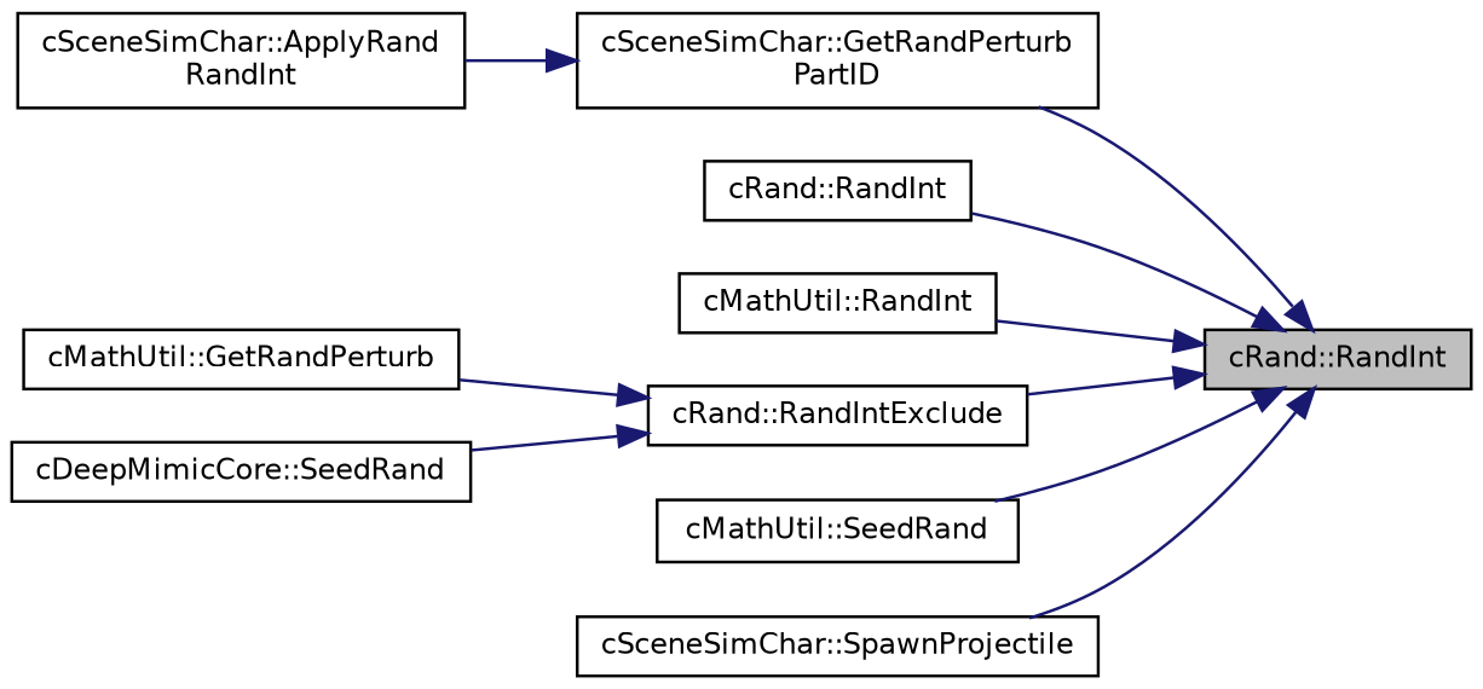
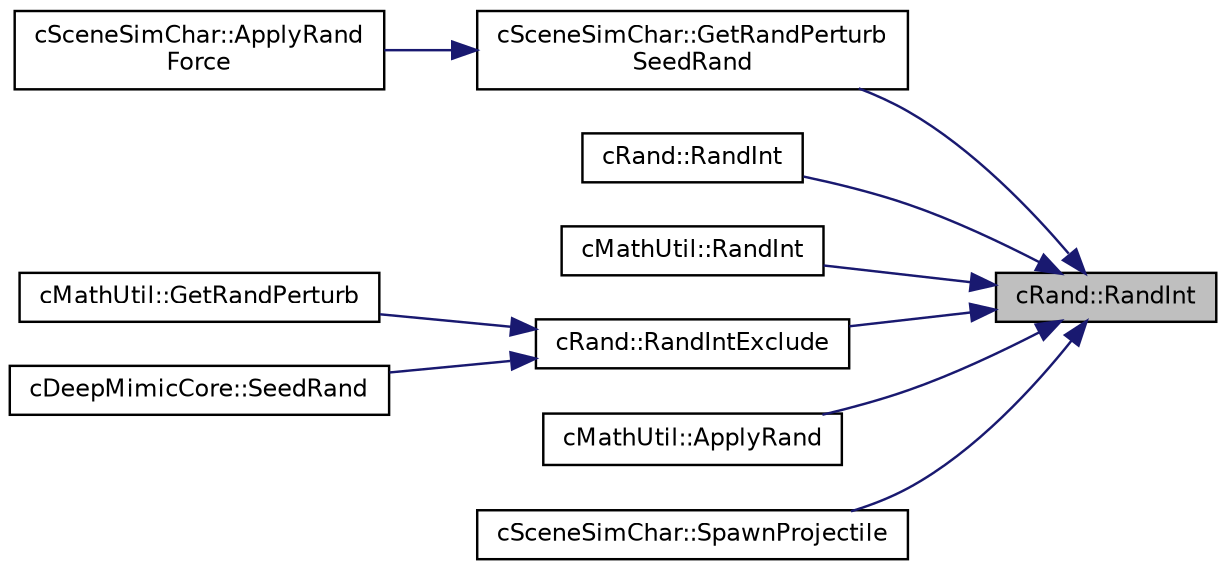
  digraph {
    rankdir=RL
    node [color=black fillcolor=white fontname=Helvetica fontsize=10 shape=record style=filled]
    edge [color=midnightblue dir=back fontname=Helvetica fontsize=10 labelfontname=Helvetica labelfontsize=10 style=solid]
    n1 [fillcolor=grey75 fontcolor=black height=0.2 label="cRand::RandInt" width=0.4]
-   n2 [height=0.2 label="cSceneSimChar::GetRandPerturb\lPartID" width=0.4]
+   n2 [height=0.2 label="cSceneSimChar::GetRandPerturb\lSeedRand" width=0.4]
    n3 [height=0.2 label="cRand::RandInt" width=0.4]
    n4 [height=0.2 label="cMathUtil::RandInt" width=0.4]
    n5 [height=0.2 label="cRand::RandIntExclude" width=0.4]
-   n6 [height=0.2 label="cMathUtil::SeedRand" width=0.4]
+   n6 [height=0.2 label="cMathUtil::ApplyRand" width=0.4]
    n7 [height=0.2 label="cSceneSimChar::SpawnProjectile" width=0.4]
-   n8 [height=0.2 label="cSceneSimChar::ApplyRand\lRandInt" width=0.4]
+   n8 [height=0.2 label="cSceneSimChar::ApplyRand\lForce" width=0.4]
    n9 [height=0.2 label="cMathUtil::GetRandPerturb" width=0.4]
    n10 [height=0.2 label="cDeepMimicCore::SeedRand" width=0.4]
    n1 -> n2
    n1 -> n3
    n1 -> n4
    n1 -> n5
    n1 -> n6
    n1 -> n7
    n2 -> n8
    n5 -> n9
    n5 -> n10
  }
